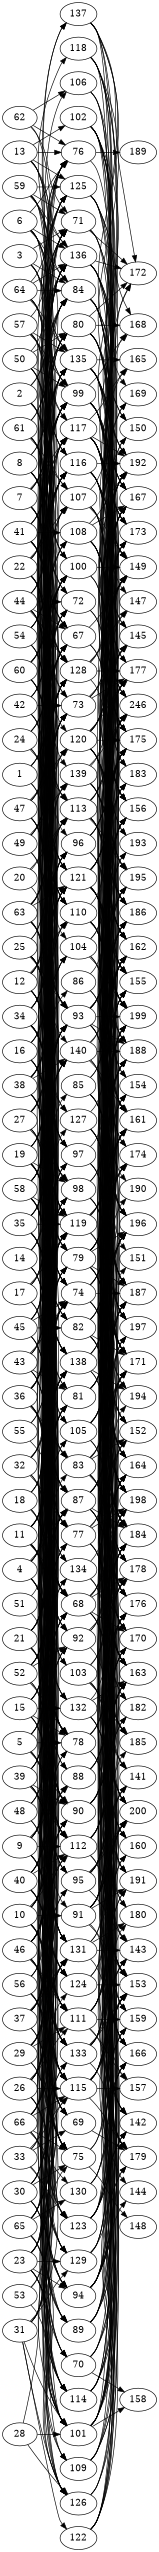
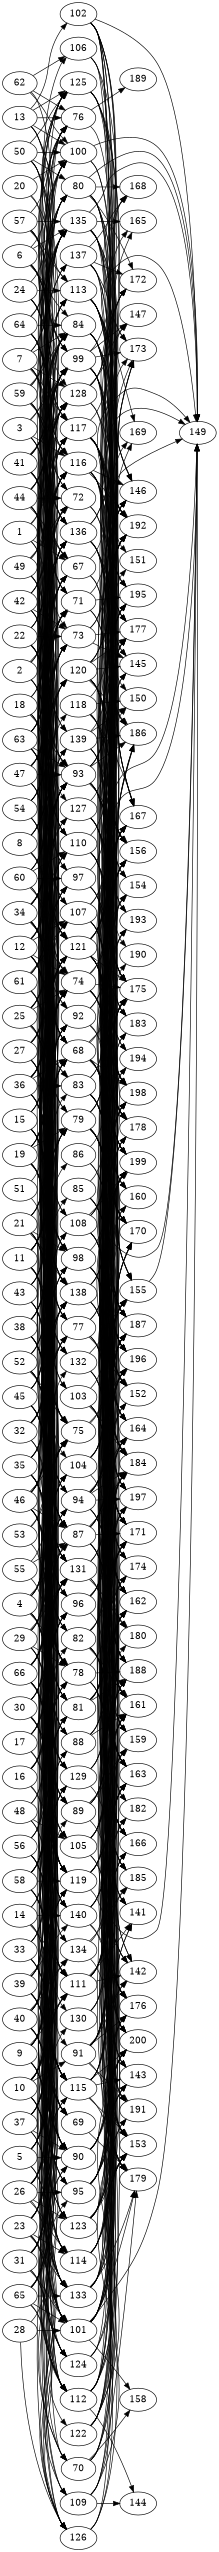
  digraph {
    rankdir=LR
    node [alpha=0.12]
    1 [alpha=0.19]
    67 [alpha=0.00]
    93
    100 [alpha=0.04]
    117 [alpha=0.11]
    123 [alpha=0.06]
    149 [alpha=0.17]
    162 [alpha=0.20]
    199 [alpha=0.03]
    178 [alpha=0.03]
    198 [alpha=0.18]
    200
    195 [alpha=0.06]
    186 [alpha=0.13]
    184 [alpha=0.17]
    188 [alpha=0.10]
    156
    183 [alpha=0.15]
    192 [alpha=0.01]
    169 [alpha=0.13]
    171 [alpha=0.06]
    187 [alpha=0.13]
    160 [alpha=0.18]
    175 [alpha=0.07]
    196 [alpha=0.16]
    177 [alpha=0.02]
    161 [alpha=0.03]
    197 [alpha=0.20]
    164 [alpha=0.05]
    165 [alpha=0.03]
    173 [alpha=0.13]
    153 [alpha=0.16]
    185 [alpha=0.09]
    163 [alpha=0.08]
    143 [alpha=0.05]
    71 [alpha=0.07]
    2
    77 [alpha=0.16]
    84 [alpha=0.18]
    104 [alpha=0.03]
    107 [alpha=0.17]
    128 [alpha=0.08]
    172 [alpha=0.16]
    166 [alpha=0.11]
    193 [alpha=0.14]
    152 [alpha=0.19]
    167 [alpha=0.03]
    151 [alpha=0.07]
    141 [alpha=0.14]
    147 [alpha=0.19]
    174 [alpha=0.07]
    3 [alpha=0.15]
    97 [alpha=0.17]
    99 [alpha=0.02]
    116 [alpha=0.02]
    139 [alpha=0.03]
    182 [alpha=0.09]
    168 [alpha=0.05]
    145 [alpha=0.13]
    176 [alpha=0.14]
-   146 [alpha=0.07 label=246]
+   146 [alpha=0.07]
    155 [alpha=0.06]
    180 [alpha=0.13]
    150 [alpha=0.17]
    4 [alpha=0.01]
    78 [alpha=0.17]
    87 [alpha=0.11]
    91 [alpha=0.20]
    95 [alpha=0.15]
    115 [alpha=0.18]
    120 [alpha=0.03]
    129 [alpha=0.01]
    136
    138 [alpha=0.11]
    179 [alpha=0.07]
    142 [alpha=0.14]
    170 [alpha=0.04]
    191 [alpha=0.03]
-   157
    194 [alpha=0.06]
    159 [alpha=0.11]
    5 [alpha=0.19]
    90 [alpha=0.10]
    96 [alpha=0.04]
    111
    112 [alpha=0.18]
    119 [alpha=0.17]
    124 [alpha=0.07]
    144 [alpha=0.02]
    6 [alpha=0.09]
    73 [alpha=0.02]
    76 [alpha=0.13]
    135 [alpha=0.15]
    189 [alpha=0.19]
    154 [alpha=0.10]
    7 [alpha=0.05]
    74 [alpha=0.17]
    75 [alpha=0.20]
    80 [alpha=0.07]
    125 [alpha=0.00]
    134
-   148 [alpha=0.18]
    8 [alpha=0.08]
    68
    72 [alpha=0.02]
    121 [alpha=0.06]
    9 [alpha=0.13]
    70 [alpha=0.06]
    79 [alpha=0.01]
    88 [alpha=0.05]
    114 [alpha=0.08]
    158 [alpha=0.08]
    10 [alpha=0.07]
    81 [alpha=0.11]
    109 [alpha=0.13]
    133 [alpha=0.13]
    11 [alpha=0.03]
    92
    126
    132
    12 [alpha=0.11]
    83 [alpha=0.04]
    110 [alpha=0.19]
    131 [alpha=0.11]
    13 [alpha=0.09]
    102 [alpha=0.07]
    14 [alpha=0.04]
    140 [alpha=0.13]
    15 [alpha=0.01]
    94 [alpha=0.05]
    127 [alpha=0.14]
    16 [alpha=0.10]
    108 [alpha=0.02]
    17 [alpha=0.11]
    18 [alpha=0.19]
    19 [alpha=0.03]
    69
    82 [alpha=0.19]
    98 [alpha=0.10]
    20 [alpha=0.09]
    113 [alpha=0.03]
    190 [alpha=0.18]
    21 [alpha=0.07]
    22 [alpha=0.17]
    105 [alpha=0.16]
    106 [alpha=0.18]
    137 [alpha=0.18]
    23 [alpha=0.06]
    101 [alpha=0.07]
    24 [alpha=0.14]
    25
    26 [alpha=0.14]
    27 [alpha=0.17]
    28 [alpha=0.15]
    29 [alpha=0.01]
    89 [alpha=0.18]
    30 [alpha=0.01]
    31 [alpha=0.13]
    122 [alpha=0.02]
    32 [alpha=0.07]
    33 [alpha=0.06]
    34 [alpha=0.16]
    103 [alpha=0.17]
    35 [alpha=0.19]
    36 [alpha=0.02]
    37 [alpha=0.03]
    38 [alpha=0.19]
    86 [alpha=0.03]
    39 [alpha=0.01]
    40 [alpha=0.15]
    41 [alpha=0.06]
    42 [alpha=0.18]
    43 [alpha=0.06]
    44 [alpha=0.14]
    45 [alpha=0.15]
    46 [alpha=0.10]
    47 [alpha=0.04]
    48 [alpha=0.17]
    49 [alpha=0.04]
    50 [alpha=0.18]
    51 [alpha=0.10]
    52 [alpha=0.16]
    85 [alpha=0.03]
    53 [alpha=0.14]
    54 [alpha=0.10]
    55 [alpha=0.17]
    56 [alpha=0.02]
    57
    58 [alpha=0.17]
    59 [alpha=0.15]
    60 [alpha=0.06]
    61 [alpha=0.11]
    118 [alpha=0.01]
    62 [alpha=0.19]
    63 [alpha=0.13]
    64 [alpha=0.00]
    65 [alpha=0.05]
    130 [alpha=0.00]
    66 [alpha=0.15]
    1 -> 67
    1 -> 93
    1 -> 100
    1 -> 117
    1 -> 123
    67 -> 149
    67 -> 162
    67 -> 199
    93 -> 199
    93 -> 178
    93 -> 198
    93 -> 200
    93 -> 195
    93 -> 186
    93 -> 184
    93 -> 188
    93 -> 156
    93 -> 183
    93 -> 192
    93 -> 169
    100 -> 149
    100 -> 171
    100 -> 187
    117 -> 195
    117 -> 156
    117 -> 192
    117 -> 187
    117 -> 160
    117 -> 175
    117 -> 196
    117 -> 177
    117 -> 161
    117 -> 197
    117 -> 164
    117 -> 165
    123 -> 200
    123 -> 171
    123 -> 187
    123 -> 173
    123 -> 153
    123 -> 185
    123 -> 163
    123 -> 143
    71 -> 195
    71 -> 175
    71 -> 196
    71 -> 172
    2 -> 71
    2 -> 77
    2 -> 84
    2 -> 104
    2 -> 107
    2 -> 128
    77 -> 198
    77 -> 153
    77 -> 185
    77 -> 166
    77 -> 193
    77 -> 152
    84 -> 184
    84 -> 192
    84 -> 187
    84 -> 197
    84 -> 167
    84 -> 151
    104 -> 199
    104 -> 187
    104 -> 175
    104 -> 163
    104 -> 172
    107 -> 149
    107 -> 162
    107 -> 184
    107 -> 171
    107 -> 172
    107 -> 141
    128 -> 149
    128 -> 177
    128 -> 165
    128 -> 147
    128 -> 174
    3 -> 71
    3 -> 84
    3 -> 97
    3 -> 99
    3 -> 116
    3 -> 139
    97 -> 198
    97 -> 160
    97 -> 173
    97 -> 182
    99 -> 200
    99 -> 195
    99 -> 196
    99 -> 164
    99 -> 173
    99 -> 163
    99 -> 193
    99 -> 147
    99 -> 174
    99 -> 168
    116 -> 156
    116 -> 192
    116 -> 153
    116 -> 145
    116 -> 176
    116 -> 146
    116 -> 155
    116 -> 180
    139 -> 162
    139 -> 198
    139 -> 186
    139 -> 161
    139 -> 146
    139 -> 150
    4 -> 116
    4 -> 78
    4 -> 87
    4 -> 91
    4 -> 95
    4 -> 115
    4 -> 120
    4 -> 129
    4 -> 136
    4 -> 138
    78 -> 188
    78 -> 171
    78 -> 176
    78 -> 179
    78 -> 142
    87 -> 199
    87 -> 200
    87 -> 184
    87 -> 183
    87 -> 171
    87 -> 196
    87 -> 185
    87 -> 163
    87 -> 141
    87 -> 155
    91 -> 162
    91 -> 178
    91 -> 156
    91 -> 175
    91 -> 153
    91 -> 182
    91 -> 176
    91 -> 146
    91 -> 142
    91 -> 170
    91 -> 191
    95 -> 200
    95 -> 156
    95 -> 183
    95 -> 171
    95 -> 187
    95 -> 164
    95 -> 143
    95 -> 141
    115 -> 162
    115 -> 198
    115 -> 200
    115 -> 153
    115 -> 143
    115 -> 193
    115 -> 179
    115 -> 170
-   115 -> 157
    120 -> 149
    120 -> 199
    120 -> 198
    120 -> 186
    120 -> 188
    120 -> 192
    120 -> 169
    120 -> 175
    120 -> 177
    120 -> 145
    120 -> 170
    120 -> 194
    129 -> 152
    129 -> 151
    129 -> 142
    129 -> 194
    136 -> 162
    136 -> 156
    136 -> 175
    136 -> 161
    136 -> 173
    136 -> 172
    136 -> 150
    138 -> 156
    138 -> 166
    138 -> 167
    138 -> 174
    138 -> 194
    138 -> 159
    5 -> 78
    5 -> 87
    5 -> 138
    5 -> 90
    5 -> 96
    5 -> 111
    5 -> 112
    5 -> 119
    5 -> 124
    90 -> 184
    90 -> 175
    90 -> 197
    90 -> 164
    90 -> 152
    90 -> 176
    96 -> 149
    96 -> 192
    96 -> 177
    96 -> 197
    96 -> 155
    111 -> 195
    111 -> 188
    111 -> 192
    111 -> 164
    111 -> 163
    111 -> 141
    111 -> 142
-   111 -> 157
    111 -> 159
    112 -> 188
    112 -> 196
    112 -> 164
    112 -> 153
    112 -> 163
    112 -> 174
    112 -> 145
    112 -> 144
    119 -> 188
    119 -> 171
    119 -> 175
    119 -> 161
    119 -> 153
    119 -> 174
    124 -> 173
    124 -> 153
    124 -> 182
    6 -> 84
    6 -> 99
    6 -> 116
    6 -> 136
    6 -> 90
    6 -> 73
    6 -> 76
    6 -> 135
    73 -> 149
    73 -> 177
    73 -> 173
    73 -> 145
    76 -> 187
    76 -> 189
    135 -> 149
    135 -> 162
    135 -> 198
    135 -> 200
    135 -> 196
    135 -> 165
    135 -> 173
    135 -> 146
    135 -> 154
    7 -> 67
    7 -> 117
    7 -> 84
    7 -> 128
    7 -> 74
    7 -> 75
    7 -> 80
    7 -> 125
    7 -> 134
    74 -> 178
    74 -> 198
    74 -> 184
    74 -> 187
    74 -> 175
    74 -> 161
    74 -> 147
    74 -> 154
    75 -> 178
    75 -> 196
-   75 -> 148
    80 -> 149
    80 -> 178
    80 -> 156
    80 -> 183
    80 -> 171
    80 -> 172
    80 -> 193
    80 -> 168
    125 -> 198
    125 -> 156
    125 -> 192
    125 -> 173
    125 -> 154
    134 -> 196
    134 -> 185
    134 -> 179
    8 -> 67
    8 -> 71
    8 -> 136
    8 -> 119
    8 -> 68
    8 -> 72
    8 -> 121
    68 -> 178
    68 -> 198
    68 -> 160
    68 -> 175
    68 -> 196
    68 -> 166
+   68 -> 193
    68 -> 170
    68 -> 191
    72 -> 199
    72 -> 186
    121 -> 149
    121 -> 199
    121 -> 188
    121 -> 192
    121 -> 175
    121 -> 177
    121 -> 197
    121 -> 143
    121 -> 167
    121 -> 176
    121 -> 146
    121 -> 155
    121 -> 142
    121 -> 170
    9 -> 93
    9 -> 117
    9 -> 77
    9 -> 96
    9 -> 111
    9 -> 112
    9 -> 124
    9 -> 74
    9 -> 70
    9 -> 79
    9 -> 88
    9 -> 114
    70 -> 200
    70 -> 171
    70 -> 166
    70 -> 170
    70 -> 158
    79 -> 149
    79 -> 162
    79 -> 195
    79 -> 186
    79 -> 184
    79 -> 188
    79 -> 187
    79 -> 196
    79 -> 152
    79 -> 150
    79 -> 170
    79 -> 159
    88 -> 184
    88 -> 196
    88 -> 161
    88 -> 154
    114 -> 198
    114 -> 184
    114 -> 163
    114 -> 141
    114 -> 180
    114 -> 142
    10 -> 71
    10 -> 77
    10 -> 128
    10 -> 91
    10 -> 111
    10 -> 112
    10 -> 73
    10 -> 75
    10 -> 134
    10 -> 70
    10 -> 81
    10 -> 109
    10 -> 133
    81 -> 162
    81 -> 186
    81 -> 188
    81 -> 177
    81 -> 167
    81 -> 174
    109 -> 162
    109 -> 176
    109 -> 179
    109 -> 191
    109 -> 144
    133 -> 184
    133 -> 196
    133 -> 177
    133 -> 161
    133 -> 153
    133 -> 143
    133 -> 179
    11 -> 93
    11 -> 78
    11 -> 111
    11 -> 73
    11 -> 74
    11 -> 80
    11 -> 68
    11 -> 79
    11 -> 81
    11 -> 92
    11 -> 126
    11 -> 132
    92 -> 178
    92 -> 186
    92 -> 156
    92 -> 143
    126 -> 200
    126 -> 161
    126 -> 166
    132 -> 163
    132 -> 166
    132 -> 155
    132 -> 180
-   132 -> 157
    12 -> 67
    12 -> 107
    12 -> 78
    12 -> 87
    12 -> 111
    12 -> 76
    12 -> 74
    12 -> 125
    12 -> 83
    12 -> 110
    12 -> 131
    83 -> 184
    83 -> 171
    83 -> 163
    83 -> 152
    83 -> 182
    83 -> 168
    83 -> 146
    83 -> 170
    110 -> 199
    110 -> 184
    110 -> 192
    110 -> 196
    110 -> 164
    110 -> 163
    131 -> 199
    131 -> 178
    131 -> 143
    131 -> 180
    131 -> 179
    13 -> 100
    13 -> 117
    13 -> 128
    13 -> 136
    13 -> 76
    13 -> 125
    13 -> 102
    102 -> 149
    102 -> 175
    102 -> 177
    102 -> 161
    102 -> 167
    102 -> 145
    102 -> 146
    102 -> 155
    102 -> 159
    14 -> 116
    14 -> 95
    14 -> 136
    14 -> 90
    14 -> 111
    14 -> 140
    140 -> 162
    140 -> 188
    140 -> 161
    140 -> 167
    140 -> 176
    140 -> 179
    15 -> 84
    15 -> 128
    15 -> 78
    15 -> 87
    15 -> 75
    15 -> 132
    15 -> 131
    15 -> 94
    15 -> 127
    94 -> 198
    94 -> 184
    94 -> 156
    94 -> 197
    94 -> 164
    94 -> 153
    94 -> 166
    94 -> 155
    94 -> 170
    94 -> 159
    127 -> 178
    127 -> 171
    127 -> 176
    127 -> 146
    127 -> 170
    127 -> 194
    16 -> 71
    16 -> 78
    16 -> 90
    16 -> 96
    16 -> 119
    16 -> 132
    16 -> 108
    108 -> 162
    108 -> 199
    108 -> 156
    108 -> 192
    108 -> 161
    108 -> 153
    108 -> 166
    108 -> 167
    17 -> 104
    17 -> 136
    17 -> 119
    17 -> 126
    17 -> 131
    17 -> 108
    18 -> 93
    18 -> 128
    18 -> 129
    18 -> 125
    18 -> 68
    18 -> 94
    19 -> 100
    19 -> 71
    19 -> 128
    19 -> 99
    19 -> 90
    19 -> 79
    19 -> 88
    19 -> 131
    19 -> 69
    19 -> 82
    19 -> 98
    69 -> 179
    82 -> 186
    82 -> 171
    82 -> 175
    82 -> 161
    82 -> 153
    82 -> 185
    82 -> 163
    82 -> 176
    98 -> 162
    98 -> 171
    98 -> 175
    98 -> 163
    98 -> 152
    20 -> 100
    20 -> 92
    20 -> 113
    113 -> 195
    113 -> 192
    113 -> 187
    113 -> 164
    113 -> 163
    113 -> 167
    113 -> 146
    113 -> 190
    21 -> 93
    21 -> 139
    21 -> 78
    21 -> 138
    21 -> 135
    21 -> 75
    21 -> 121
    21 -> 109
    21 -> 94
    21 -> 98
    22 -> 93
    22 -> 107
    22 -> 112
    22 -> 73
    22 -> 135
    22 -> 68
    22 -> 105
    22 -> 106
    22 -> 137
    105 -> 162
    105 -> 187
    105 -> 145
    105 -> 176
    105 -> 155
    105 -> 191
    105 -> 190
    106 -> 186
    106 -> 167
    106 -> 155
    137 -> 188
    137 -> 169
    137 -> 172
    137 -> 152
    137 -> 168
    137 -> 191
    23 -> 117
    23 -> 104
    23 -> 107
    23 -> 78
    23 -> 115
    23 -> 129
    23 -> 114
    23 -> 109
    23 -> 133
    23 -> 126
    23 -> 94
    23 -> 101
    101 -> 149
    101 -> 187
    101 -> 160
    101 -> 161
    101 -> 153
    101 -> 163
    101 -> 179
    101 -> 191
    101 -> 159
    101 -> 154
    101 -> 158
    24 -> 93
    24 -> 100
    24 -> 116
    24 -> 74
    24 -> 72
    24 -> 113
    25 -> 93
    25 -> 107
    25 -> 97
    25 -> 138
    25 -> 119
    25 -> 135
    25 -> 74
    25 -> 83
    25 -> 98
    26 -> 123
    26 -> 97
    26 -> 95
    26 -> 115
    26 -> 138
    26 -> 111
    26 -> 119
    26 -> 114
    26 -> 81
    26 -> 126
    26 -> 110
    27 -> 93
    27 -> 99
    27 -> 115
    27 -> 138
    27 -> 135
    27 -> 121
    27 -> 114
    27 -> 98
    28 -> 90
    28 -> 126
    28 -> 101
    29 -> 78
    29 -> 111
    29 -> 73
    29 -> 92
    29 -> 110
    29 -> 131
    29 -> 101
    29 -> 89
    89 -> 199
    89 -> 198
    89 -> 160
    89 -> 155
    89 -> 142
    89 -> 159
    30 -> 77
    30 -> 75
    30 -> 114
    30 -> 83
    30 -> 113
    30 -> 105
    30 -> 101
    30 -> 89
    31 -> 97
    31 -> 129
    31 -> 90
    31 -> 74
    31 -> 88
    31 -> 126
    31 -> 131
    31 -> 101
    31 -> 122
    122 -> 199
    122 -> 200
    122 -> 187
    122 -> 197
    122 -> 153
    122 -> 166
    122 -> 176
    32 -> 77
    32 -> 95
    32 -> 138
    32 -> 112
    32 -> 76
    32 -> 74
    32 -> 79
    33 -> 67
    33 -> 123
    33 -> 115
    33 -> 79
    33 -> 94
    33 -> 69
    34 -> 67
    34 -> 99
    34 -> 116
    34 -> 78
    34 -> 87
    34 -> 136
    34 -> 73
    34 -> 74
    34 -> 75
    34 -> 79
    34 -> 92
    34 -> 127
    34 -> 103
    103 -> 199
    103 -> 184
    103 -> 185
    103 -> 141
    103 -> 179
    103 -> 142
    35 -> 78
    35 -> 136
    35 -> 138
    35 -> 119
    35 -> 72
    35 -> 121
    35 -> 81
    35 -> 140
    35 -> 105
    35 -> 101
    36 -> 67
    36 -> 77
    36 -> 97
    36 -> 96
    36 -> 73
    36 -> 74
    36 -> 75
    36 -> 80
    36 -> 68
    36 -> 121
    36 -> 132
    36 -> 83
    36 -> 101
    37 -> 93
    37 -> 87
    37 -> 129
    37 -> 90
    37 -> 112
    37 -> 119
    37 -> 68
    37 -> 70
    37 -> 131
    38 -> 71
    38 -> 120
    38 -> 129
    38 -> 96
    38 -> 121
    38 -> 79
    38 -> 88
    38 -> 133
    38 -> 140
    38 -> 82
    38 -> 86
    86 -> 171
    86 -> 152
    86 -> 167
    39 -> 100
    39 -> 84
    39 -> 99
    39 -> 90
    39 -> 112
    39 -> 124
    39 -> 75
    39 -> 133
    39 -> 140
    39 -> 69
    40 -> 128
    40 -> 112
    40 -> 124
    40 -> 75
    40 -> 134
    40 -> 68
    40 -> 72
    40 -> 81
    40 -> 133
    40 -> 69
    41 -> 67
    41 -> 84
    41 -> 128
    41 -> 99
    41 -> 119
    41 -> 80
    41 -> 110
    41 -> 131
    41 -> 108
    41 -> 113
    42 -> 99
    42 -> 138
    42 -> 73
    42 -> 135
    42 -> 80
    42 -> 101
    42 -> 103
    43 -> 67
    43 -> 115
    43 -> 90
    43 -> 74
    43 -> 80
    43 -> 72
    43 -> 81
    43 -> 133
    44 -> 67
    44 -> 128
    44 -> 99
    44 -> 138
    44 -> 76
    44 -> 68
    44 -> 72
    44 -> 121
    44 -> 131
    44 -> 137
    45 -> 117
    45 -> 128
    45 -> 115
    45 -> 124
    45 -> 76
    45 -> 74
    45 -> 140
    45 -> 69
    45 -> 82
    46 -> 93
    46 -> 100
    46 -> 87
    46 -> 138
    46 -> 111
    46 -> 75
    46 -> 68
    46 -> 121
    46 -> 88
    46 -> 133
    46 -> 92
    46 -> 126
    46 -> 101
    47 -> 93
    47 -> 77
    47 -> 99
    47 -> 116
    47 -> 78
    47 -> 120
    47 -> 125
    47 -> 70
    48 -> 115
    48 -> 136
    48 -> 114
    48 -> 98
    48 -> 105
    49 -> 100
    49 -> 116
    49 -> 139
    49 -> 115
    49 -> 72
    49 -> 98
    50 -> 100
    50 -> 99
    50 -> 80
    50 -> 125
    50 -> 121
    50 -> 110
    50 -> 98
    51 -> 128
    51 -> 69
    52 -> 78
    52 -> 87
    52 -> 119
    52 -> 73
    52 -> 75
    52 -> 81
    52 -> 92
    52 -> 89
    52 -> 85
-   85 -> 149
+   155 -> 149
    85 -> 171
    85 -> 196
    85 -> 197
    85 -> 164
    85 -> 167
    53 -> 75
    53 -> 68
    53 -> 101
    54 -> 117
    54 -> 116
    54 -> 87
    54 -> 136
    54 -> 112
    54 -> 125
    54 -> 133
    55 -> 87
    55 -> 119
    55 -> 98
    56 -> 123
    56 -> 115
    56 -> 76
    56 -> 114
    56 -> 69
    56 -> 98
    56 -> 113
    57 -> 117
    57 -> 99
    57 -> 119
    57 -> 76
    57 -> 135
    57 -> 127
    57 -> 113
    58 -> 71
    58 -> 104
    58 -> 99
    58 -> 139
    58 -> 115
    58 -> 90
    58 -> 96
    58 -> 112
    58 -> 119
    58 -> 82
    58 -> 101
    59 -> 123
    59 -> 71
    59 -> 77
    59 -> 84
    59 -> 116
    59 -> 136
    59 -> 135
    59 -> 125
    60 -> 100
    60 -> 71
    60 -> 97
    60 -> 116
    60 -> 121
    60 -> 81
    60 -> 110
    60 -> 108
    61 -> 71
    61 -> 107
    61 -> 120
    61 -> 96
    61 -> 134
    61 -> 79
    61 -> 118
    118 -> 200
    118 -> 183
    118 -> 192
    118 -> 175
    118 -> 167
    118 -> 150
    62 -> 100
    62 -> 71
    62 -> 76
    62 -> 106
    63 -> 93
    63 -> 84
    63 -> 128
    63 -> 116
    63 -> 87
    63 -> 135
    63 -> 121
    63 -> 131
    63 -> 140
    63 -> 113
    63 -> 89
    64 -> 84
    64 -> 97
    64 -> 136
    64 -> 76
    64 -> 135
    64 -> 68
    64 -> 72
    64 -> 110
    65 -> 84
    65 -> 95
    65 -> 112
    65 -> 81
    65 -> 133
    65 -> 126
    65 -> 131
    65 -> 101
    65 -> 89
    65 -> 130
    130 -> 199
    130 -> 195
    130 -> 163
    66 -> 115
    66 -> 129
    66 -> 90
    66 -> 124
    66 -> 135
    66 -> 74
    66 -> 75
    66 -> 92
    66 -> 131
    66 -> 94
    66 -> 130
  }
